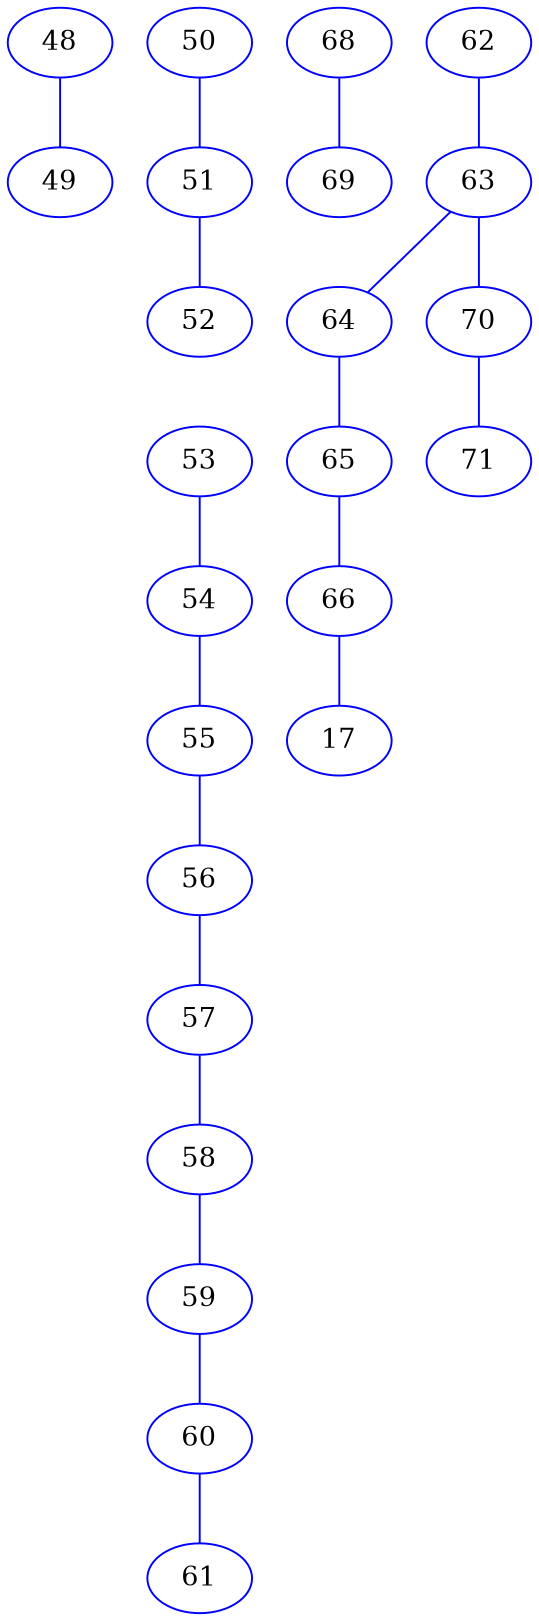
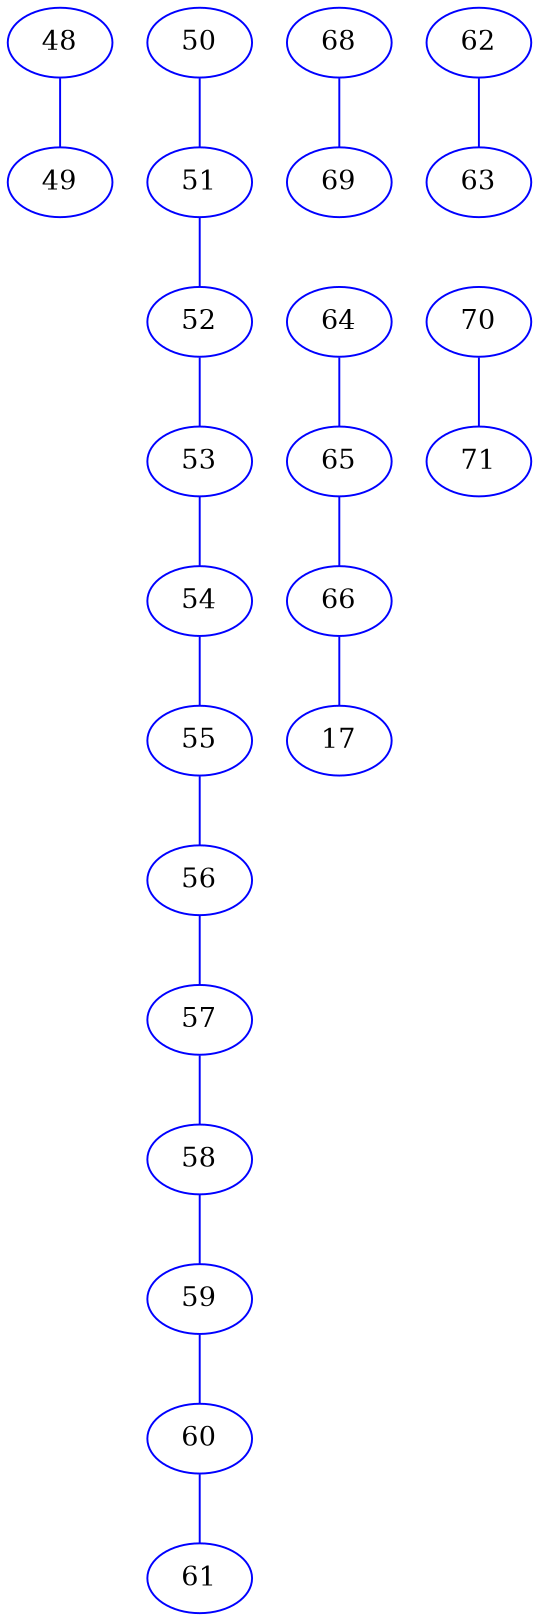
  strict graph {
    node [color=blue]
    edge [color=blue]
    48
    49
    50
    51
    52
    53
    54
    55
    56
    57
    58
    59
    68
    69
    60
    61
    62
    63
    64
    70
    65
    71
    66
    n24 [label=17]
    48 -- 49
    50 -- 51
    51 -- 52
+   52 -- 53
    53 -- 54
    54 -- 55
    55 -- 56
    56 -- 57
    57 -- 58
    58 -- 59
    59 -- 60
    68 -- 69
    60 -- 61
    62 -- 63
-   63 -- 64
-   63 -- 70
    64 -- 65
    70 -- 71
    65 -- 66
    66 -- n24
  }
